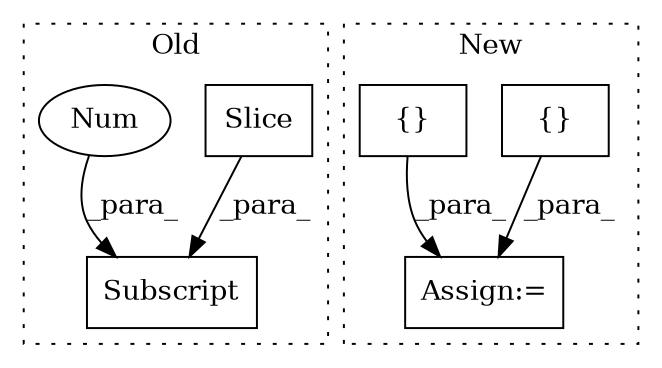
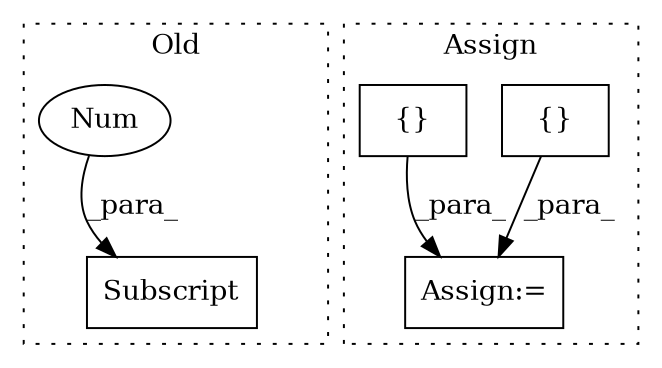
  digraph {
    node [a=95 l="1,1" s=3111 shape=box]
-   n1 [a=80 l=2 label=Slice]
    n2 [a=76 l=1 label=Num shape=ellipse]
    n3 [a=63 l="19,0" label=Subscript s="3095,0"]
    n4 [label="{}" s="2556,2601"]
    n5 [a=68 l=3 label="Assign:=" s=2419]
    n6 [label="{}" s="2496,2541"]
    subgraph cluster_1 {
      label=Old
      style=dotted
-     n1
      n2
      n3
    }
    subgraph cluster_2 {
-     label=New
+     label=Assign
      style=dotted
      n4
      n5
      n6
    }
-   n1 -> n3 [label=_para_]
    n2 -> n3 [label=_para_]
    n4 -> n5 [label=_para_]
    n6 -> n5 [label=_para_]
  }
